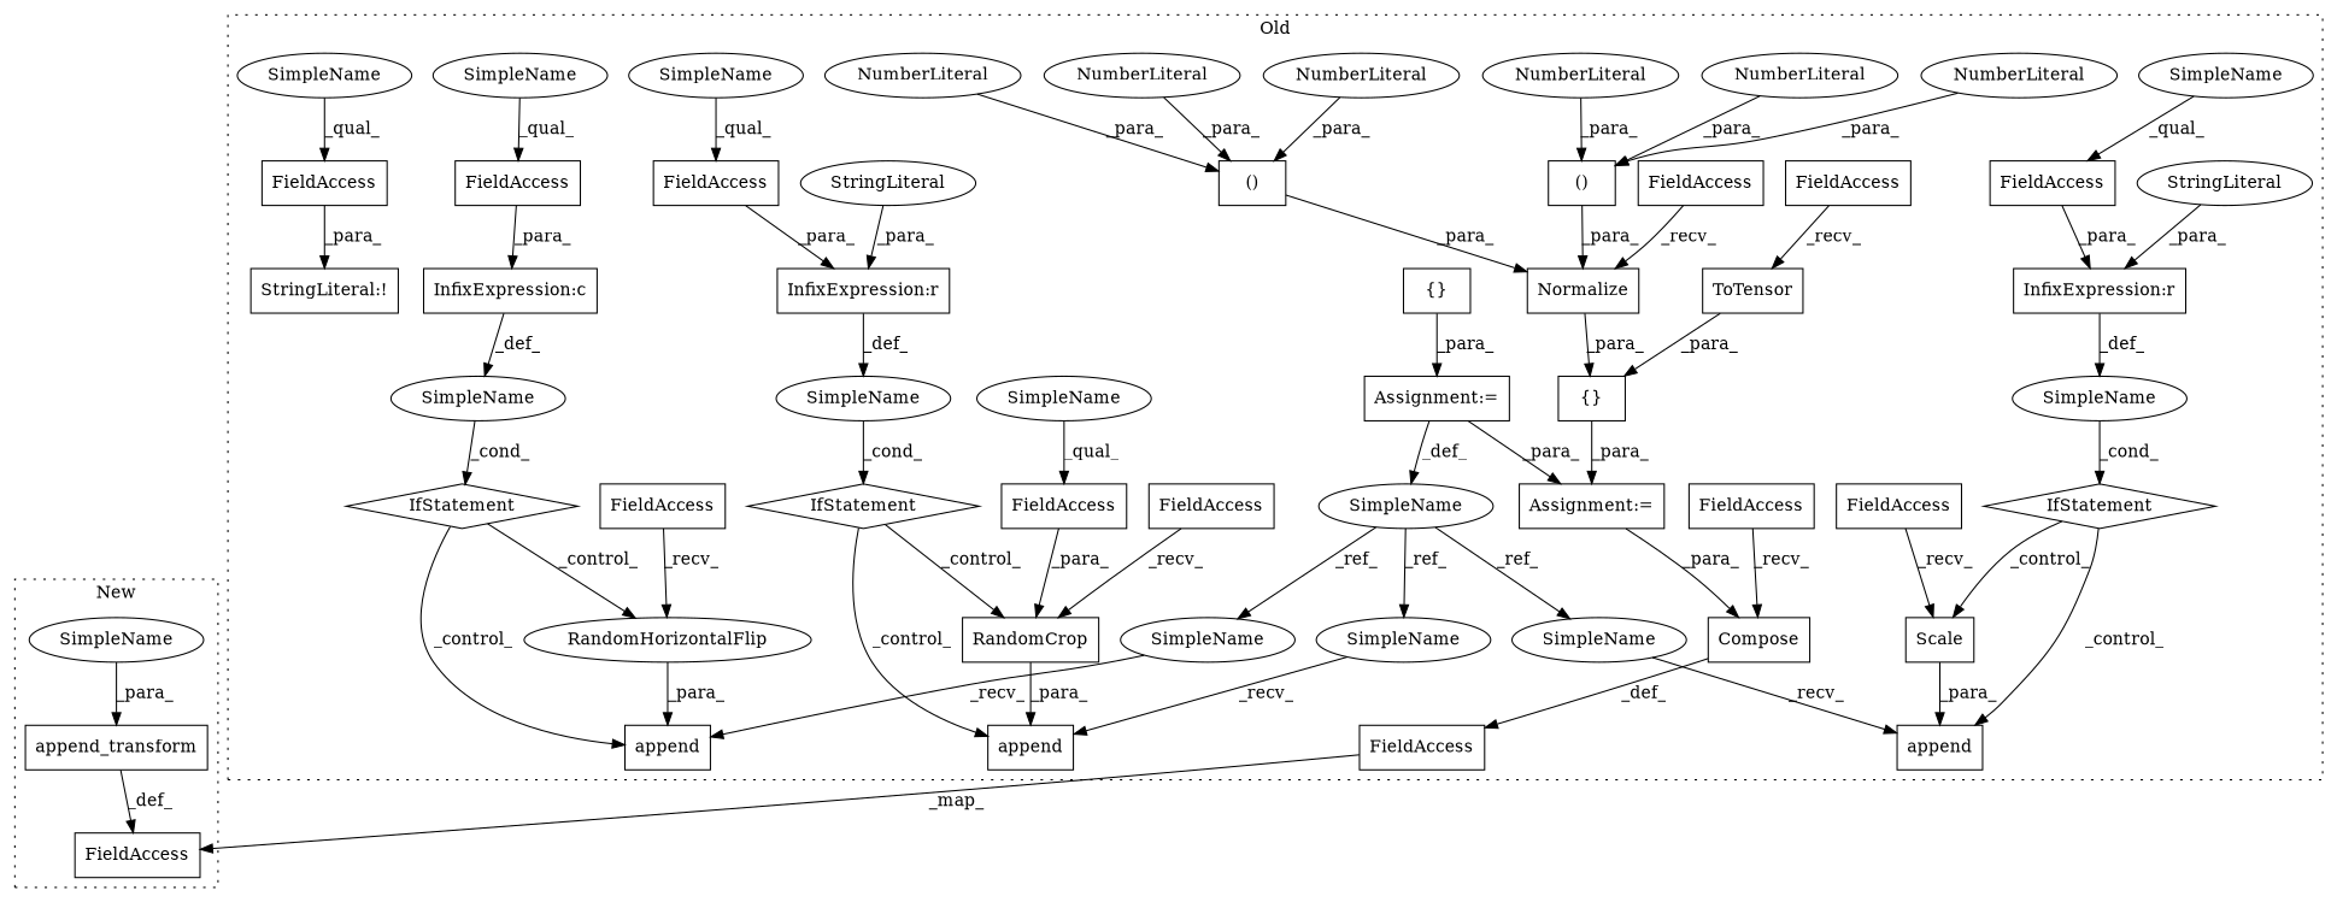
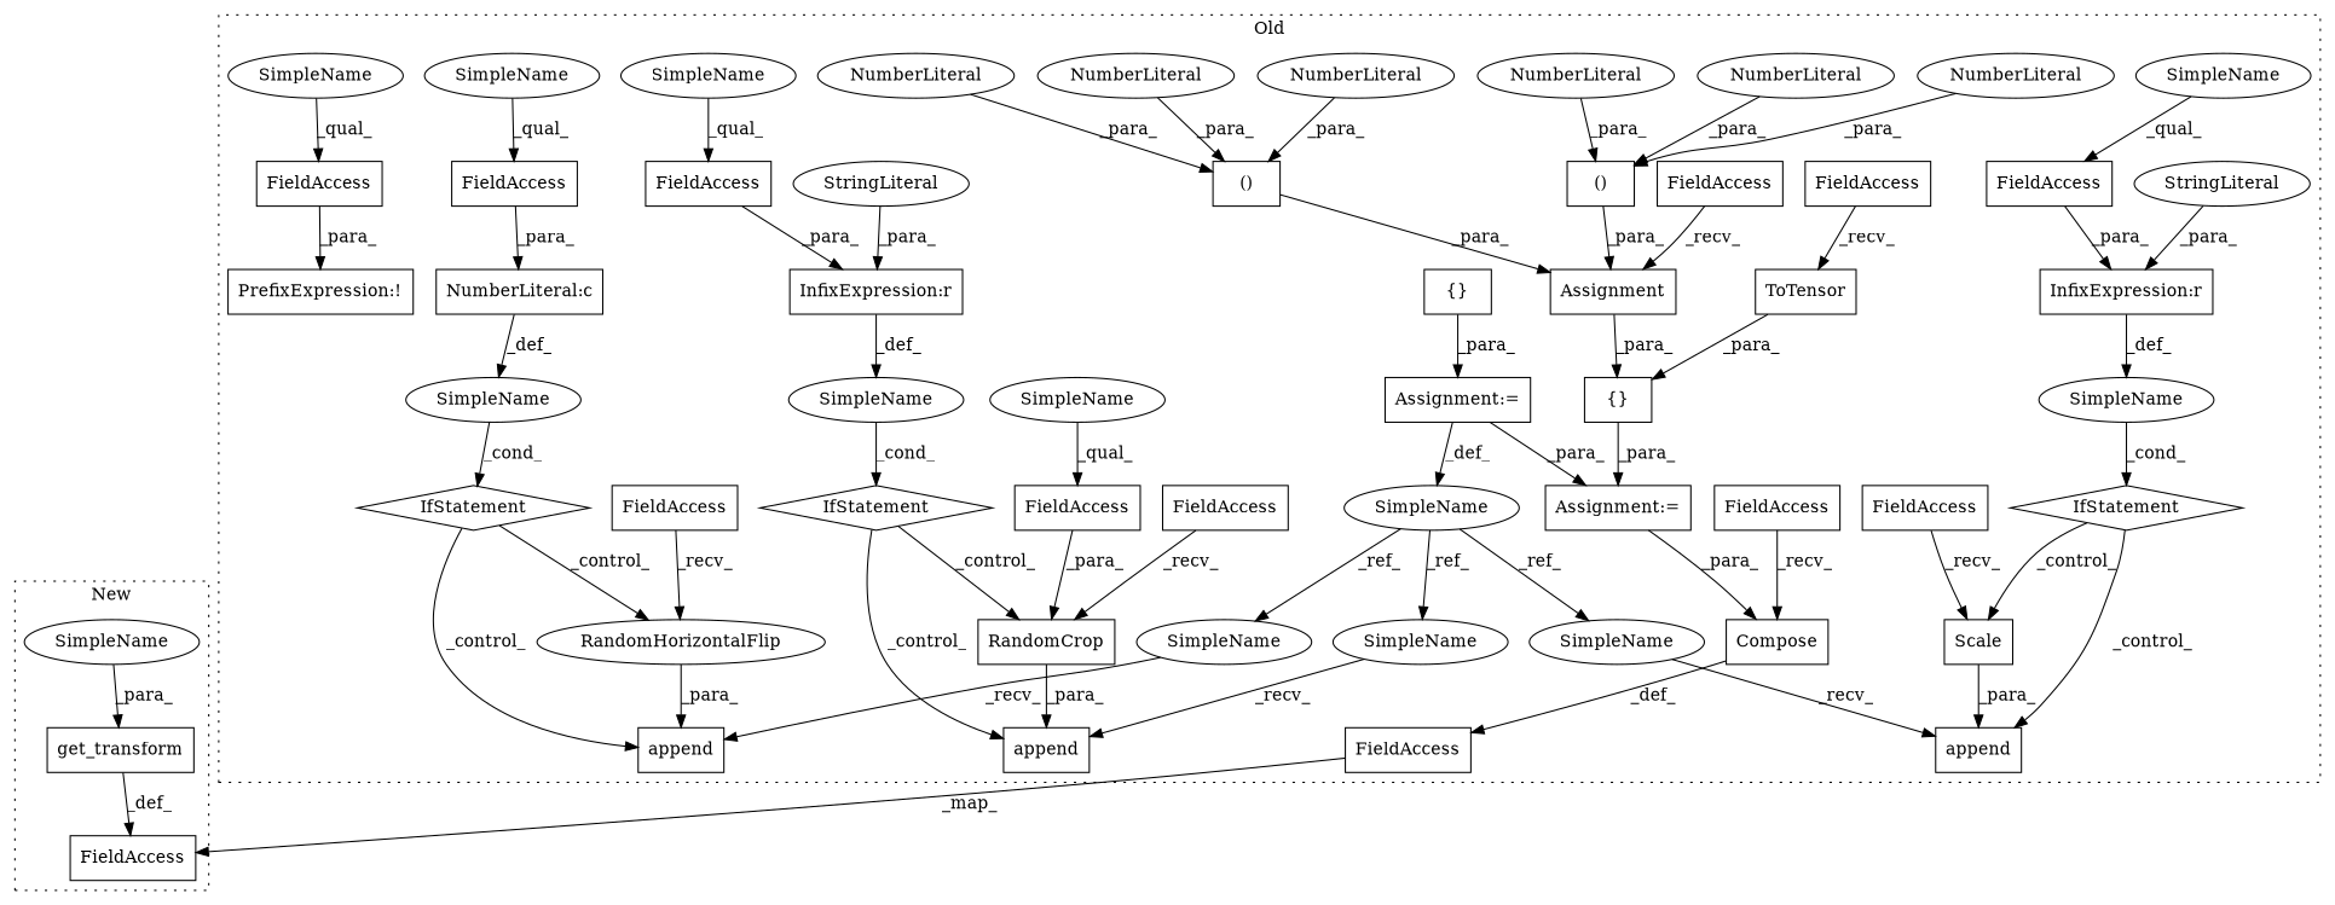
  digraph {
    fontname="DejaVu Serif"
    node [a=42 fontname="DejaVu Serif" l=3 shape=box]
    edge [fontname="DejaVu Serif"]
    n1 [a=25 l="4,2" label=IfStatement s="503,546" shape=diamond]
    n2 [label=SimpleName shape=ellipse l=""]
    n3 [a=32 l="6,1" label=Scale s="601,619"]
    n4 [a=27 l=4 label="InfixExpression:r" s=525]
    n5 [a=22 l=18 label=FieldAccess s=507]
    n6 [a=22 l=11 label=FieldAccess s=653]
-   n7 [a=38 l=1 label="StringLiteral:!" s=652]
-   n8 [a=27 l=4 label="InfixExpression:c" s=648]
+   n7 [a=38 l=1 label="PrefixExpression:!" s=652]
+   n8 [a=27 l=4 label="NumberLiteral:c" s=648]
    n9 [a=22 l=18 label=FieldAccess s=758]
    n10 [a=27 l=4 label="InfixExpression:r" s=776]
    n11 [a=22 l=12 label=FieldAccess s=857]
    n12 [a=22 l=11 label=FieldAccess s=578]
    n13 [a=22 l=11 label=FieldAccess s=637]
    n14 [a=25 l="4,2" label=IfStatement s="754,791" shape=diamond]
    n15 [label=SimpleName shape=ellipse l=""]
    n16 [a=32 l="11,1" label=RandomCrop s="846,869"]
    n17 [a=22 l=11 label=FieldAccess s=823]
    n18 [a=25 l="4,2" label=IfStatement s="633,664" shape=diamond]
    n19 [label=SimpleName shape=ellipse l=""]
    n20 [a=32 l="7,1" label=append s="689,741"]
    n21 [a=4 l=2 label="{}" s=495]
    n22 [a=32 l="8,1" label=Compose s="1105,1127"]
-   n23 [a=32 l="15,2" label=Normalize s="966,1058"]
+   n23 [a=32 l="15,2" label=Assignment s="966,1058"]
    n24 [a=106 l=35 label="()" s=981]
    n25 [a=34 label=NumberLiteral s=1013 shape=ellipse]
    n26 [a=106 l=35 label="()" s=1023]
    n27 [a=34 label=NumberLiteral s=997 shape=ellipse]
    n28 [a=34 label=NumberLiteral s=1023 shape=ellipse]
    n29 [a=4 l="1,1" label="{}" s="908,1060"]
    n30 [a=34 label=NumberLiteral s=1055 shape=ellipse]
    n31 [a=34 label=NumberLiteral s=981 shape=ellipse]
    n32 [a=34 label=NumberLiteral s=1039 shape=ellipse]
    n33 [l=14 label=SimpleName s=471 shape=ellipse]
    n34 [a=32 l="7,1" label=append s="816,870"]
    n35 [a=32 l=10 label=ToTensor s=932]
    n36 [a=22 l=11 label=FieldAccess s=909]
    n37 [a=22 l=11 label=FieldAccess s=943]
    n38 [a=22 l=11 label=FieldAccess s=1082]
    n39 [a=32 l=22 label=RandomHorizontalFlip s=719 shape=ellipse]
    n40 [a=22 l=11 label=FieldAccess s=696]
    n41 [a=7 l=2 label="Assignment:=" s=897]
    n42 [a=7 l=1 label="Assignment:=" s=485]
    n43 [a=45 l=11 label=StringLiteral s=780 shape=ellipse]
    n44 [a=45 l=17 label=StringLiteral s=529 shape=ellipse]
    n45 [a=32 l="7,1" label=append s="571,620"]
    n46 [a=22 l=14 label=FieldAccess s=1067]
    n47 [l=14 label=SimpleName s=674 shape=ellipse]
    n48 [l=14 label=SimpleName s=801 shape=ellipse]
    n49 [l=14 label=SimpleName s=556 shape=ellipse]
    n50 [label=SimpleName s=507 shape=ellipse]
    n51 [label=SimpleName s=637 shape=ellipse]
    n52 [label=SimpleName s=857 shape=ellipse]
    n53 [label=SimpleName s=653 shape=ellipse]
    n54 [label=SimpleName s=758 shape=ellipse]
-   n55 [a=32 l="14,1" label=append_transform s="500,517"]
+   n55 [a=32 l="14,1" label=get_transform s="500,517"]
    n56 [a=22 l=14 label=FieldAccess s=485]
    n57 [label=SimpleName s=514 shape=ellipse]
    subgraph cluster_1 {
      label=Old
      style=dotted
      n1
      n2
      n3
      n4
      n5
      n6
      n7
      n8
      n9
      n10
      n11
      n12
      n13
      n14
      n15
      n16
      n17
      n18
      n19
      n20
      n21
      n22
      n23
      n24
      n25
      n26
      n27
      n28
      n29
      n30
      n31
      n32
      n33
      n34
      n35
      n36
      n37
      n38
      n39
      n40
      n41
      n42
      n43
      n44
      n45
      n46
      n47
      n48
      n49
      n50
      n51
      n52
      n53
      n54
    }
    subgraph cluster_2 {
      label=New
      style=dotted
      n55
      n56
      n57
    }
    n1 -> n3 [label=_control_]
    n1 -> n45 [label=_control_]
    n2 -> n1 [label=_cond_]
    n3 -> n45 [label=_para_]
    n4 -> n2 [label=_def_]
    n5 -> n4 [label=_para_]
    n6 -> n7 [label=_para_]
    n8 -> n19 [label=_def_]
    n9 -> n10 [label=_para_]
    n10 -> n15 [label=_def_]
    n11 -> n16 [label=_para_]
    n12 -> n3 [label=_recv_]
    n13 -> n8 [label=_para_]
    n14 -> n16 [label=_control_]
    n14 -> n34 [label=_control_]
    n15 -> n14 [label=_cond_]
    n16 -> n34 [label=_para_]
    n17 -> n16 [label=_recv_]
    n18 -> n20 [label=_control_]
    n18 -> n39 [label=_control_]
    n19 -> n18 [label=_cond_]
    n21 -> n42 [label=_para_]
    n22 -> n46 [label=_def_]
    n23 -> n29 [label=_para_]
    n24 -> n23 [label=_para_]
    n25 -> n24 [label=_para_]
    n26 -> n23 [label=_para_]
    n27 -> n24 [label=_para_]
    n28 -> n26 [label=_para_]
    n29 -> n41 [label=_para_]
    n30 -> n26 [label=_para_]
    n31 -> n24 [label=_para_]
    n32 -> n26 [label=_para_]
    n33 -> n47 [label=_ref_]
    n33 -> n48 [label=_ref_]
    n33 -> n49 [label=_ref_]
    n35 -> n29 [label=_para_]
    n36 -> n35 [label=_recv_]
    n37 -> n23 [label=_recv_]
    n38 -> n22 [label=_recv_]
    n39 -> n20 [label=_para_]
    n40 -> n39 [label=_recv_]
    n41 -> n22 [label=_para_]
    n42 -> n33 [label=_def_]
    n42 -> n41 [label=_para_]
    n43 -> n10 [label=_para_]
    n44 -> n4 [label=_para_]
    n46 -> n56 [label=_map_]
    n47 -> n20 [label=_recv_]
    n48 -> n34 [label=_recv_]
    n49 -> n45 [label=_recv_]
    n50 -> n5 [label=_qual_]
    n51 -> n13 [label=_qual_]
    n52 -> n11 [label=_qual_]
    n53 -> n6 [label=_qual_]
    n54 -> n9 [label=_qual_]
    n55 -> n56 [label=_def_]
    n57 -> n55 [label=_para_]
  }
